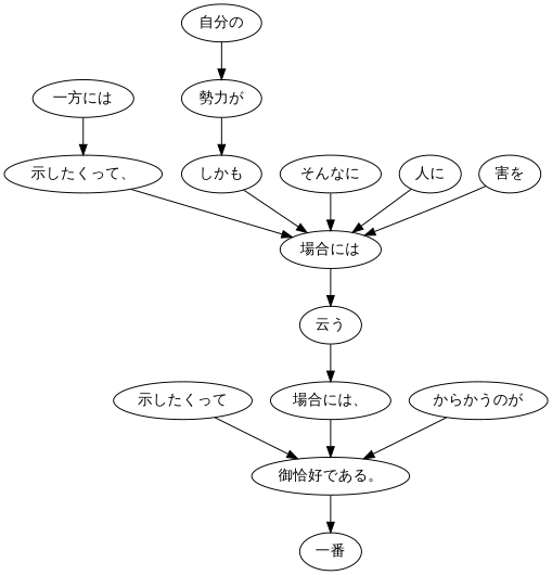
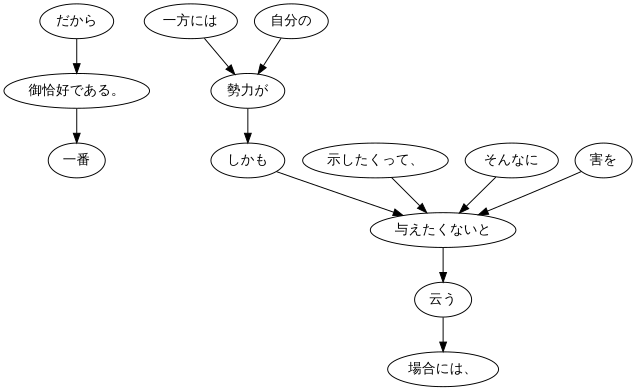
  digraph {
    fontname="IBM Plex Mono"
    node [fontname="IBM Plex Mono"]
    edge [fontname="IBM Plex Mono"]
-   n1 [label="示したくって"]
+   n1 [label="だから"]
    n2 [label="御恰好である。"]
    n3 [label="一番"]
    n4 [label="一方には"]
    n5 [label="示したくって、"]
-   n6 [label="場合には"]
+   n6 [label="与えたくないと"]
    n7 [label="自分の"]
    n8 [label="勢力が"]
    n9 [label="しかも"]
    n10 [label="云う"]
    n11 [label="そんなに"]
-   n12 [label="人に"]
    n13 [label="害を"]
    n14 [label="場合には、"]
-   n15 [label="からかうのが"]
    n1 -> n2
    n2 -> n3
-   n4 -> n5
+   n4 -> n8
    n5 -> n6
    n6 -> n10
    n7 -> n8
    n8 -> n9
    n9 -> n6
    n10 -> n14
    n11 -> n6
-   n12 -> n6
    n13 -> n6
-   n14 -> n2
-   n15 -> n2
  }
